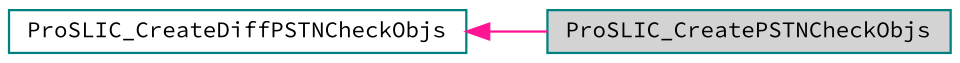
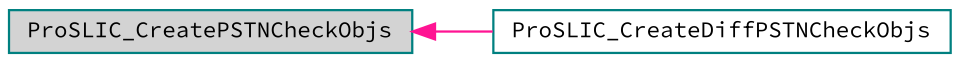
  digraph {
    rankdir=LR
    fontname="Source Code Pro"
    node [color=teal fontname="Source Code Pro" fontsize=10 shape=record style=filled]
    n1 [fillcolor=white fontcolor=black height=0.2 label=ProSLIC_CreateDiffPSTNCheckObjs width=0.4]
    n2 [fillcolor=lightgrey height=0.2 label=ProSLIC_CreatePSTNCheckObjs width=0.4]
-   n1 -> n2 [color=deeppink dir=back fontname="Source Code Pro" fontsize=10 labelfontname=Helvetica labelfontsize=10 style=solid]
+   n2 -> n1 [color=deeppink dir=back fontname="Source Code Pro" fontsize=10 labelfontname=Helvetica labelfontsize=10 style=solid]
  }
